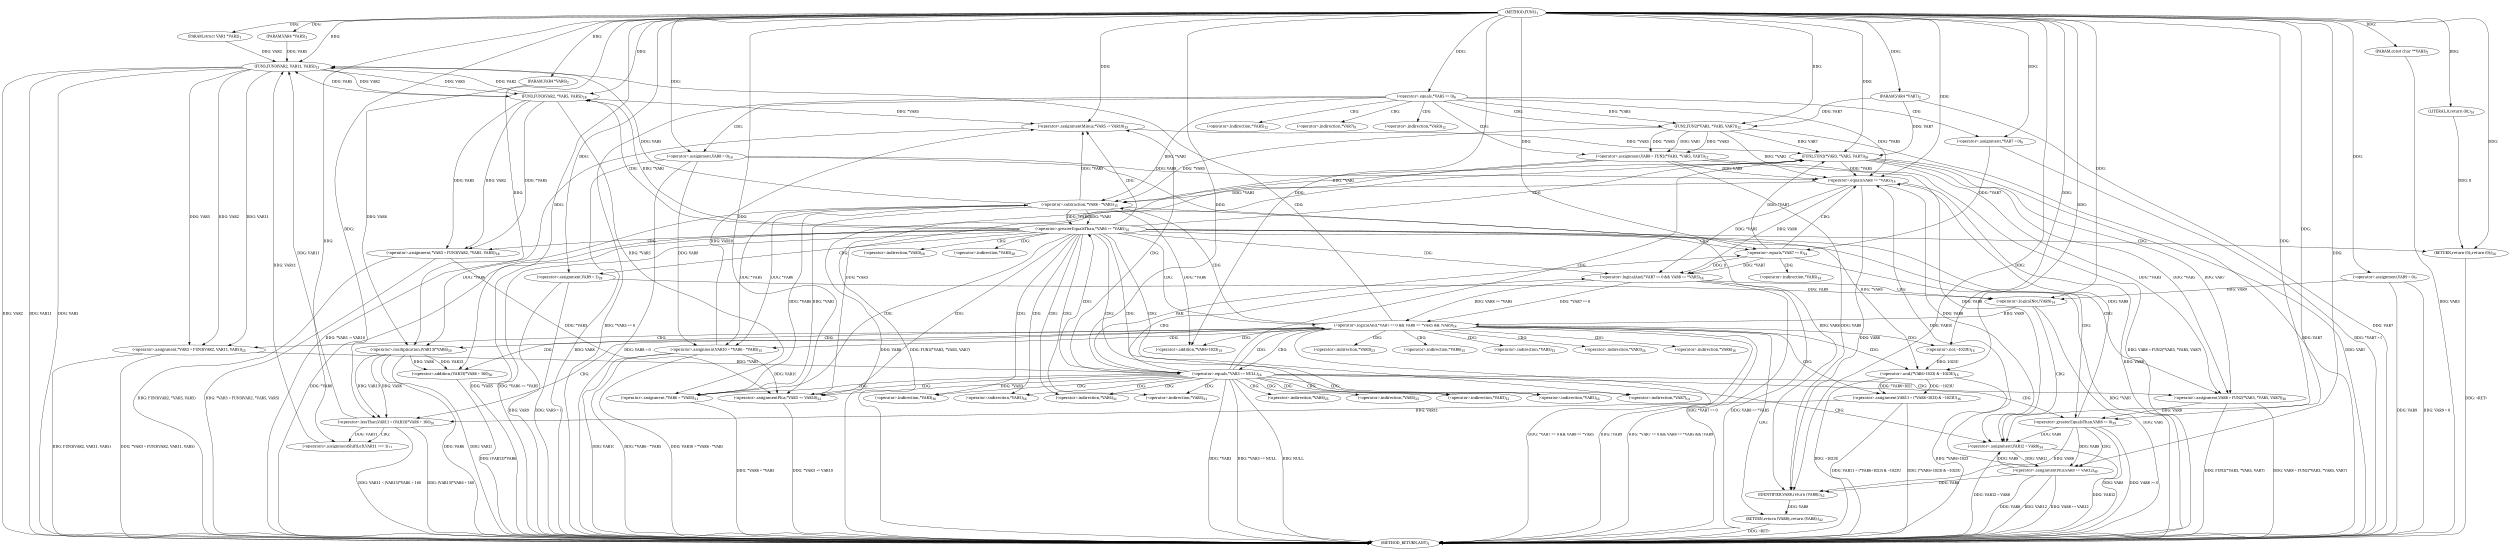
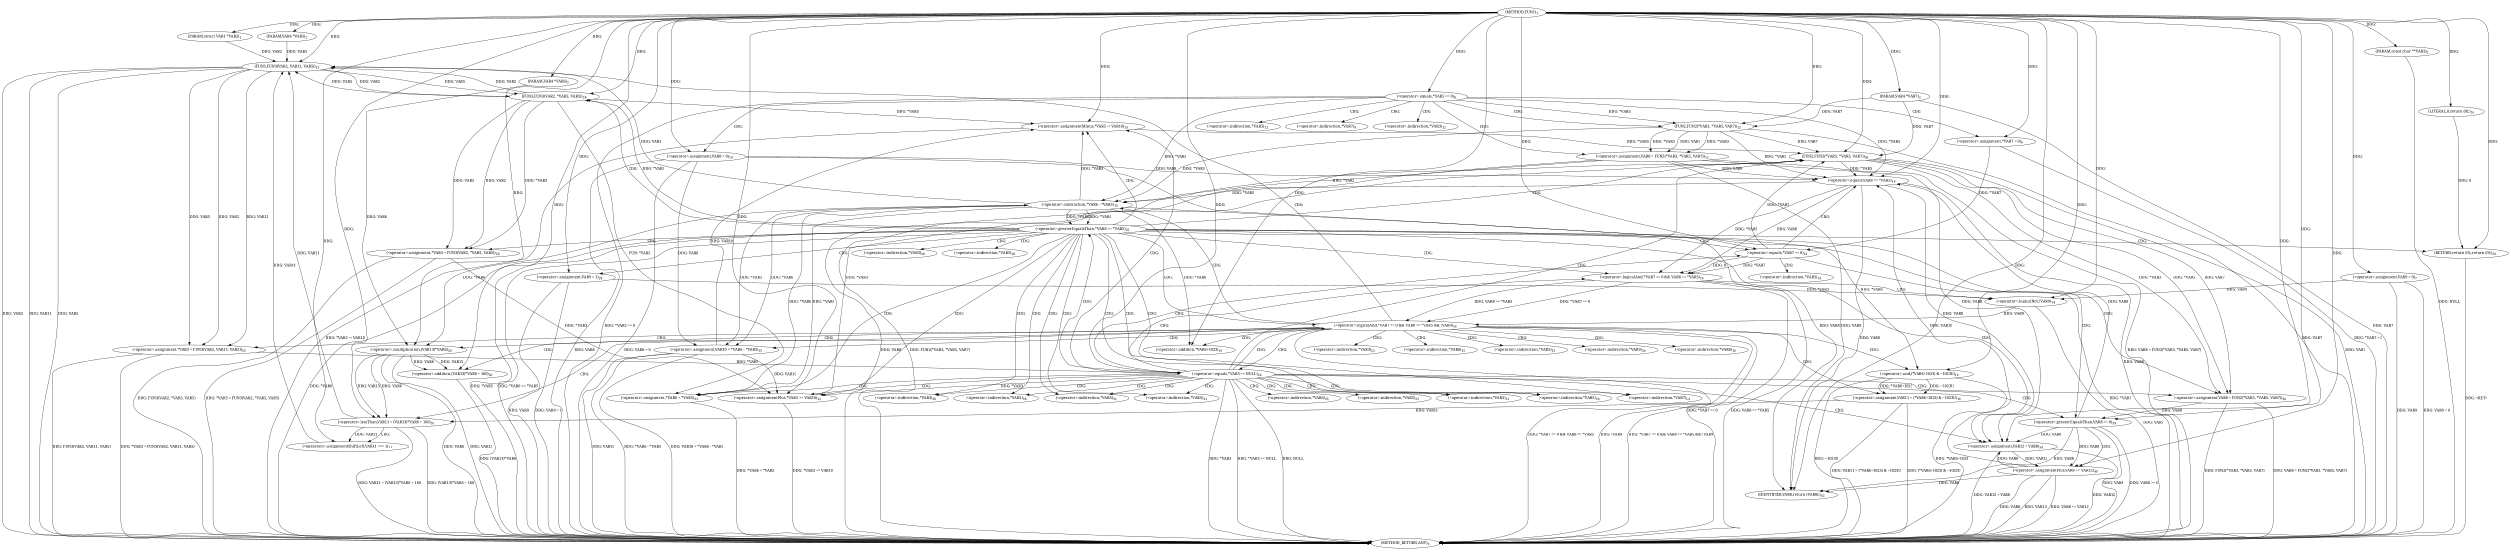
  digraph {
    fontname="Noto Serif"
    node [fontname="Noto Serif"]
    edge [fontname="Noto Serif"]
    n1 [label=<(METHOD,FUN1)<SUB>1</SUB>>]
    n2 [label=<(PARAM,struct VAR1 *VAR2)<SUB>1</SUB>>]
    n3 [label=<(PARAM,const char **VAR3)<SUB>2</SUB>>]
    n4 [label=<(PARAM,VAR4 *VAR5)<SUB>2</SUB>>]
    n5 [label=<(PARAM,VAR4 *VAR6)<SUB>2</SUB>>]
    n6 [label=<(PARAM,VAR4 *VAR7)<SUB>2</SUB>>]
    n7 [label=<(&lt;operator&gt;.assignment,VAR9 = 0)<SUB>7</SUB>>]
    n8 [label=<(&lt;operator&gt;.equals,*VAR5 == 0)<SUB>8</SUB>>]
    n9 [label=<(IDENTIFIER,VAR8,return (VAR8);)<SUB>42</SUB>>]
    n10 [label=<(&lt;operator&gt;.assignment,*VAR7 = 0)<SUB>9</SUB>>]
    n11 [label=<(&lt;operator&gt;.assignment,VAR8 = 0)<SUB>10</SUB>>]
    n12 [label=<(&lt;operator&gt;.assignmentPlus,*VAR3 += VAR10)<SUB>32</SUB>>]
    n13 [label=<(&lt;operator&gt;.assignmentMinus,*VAR5 -= VAR10)<SUB>33</SUB>>]
    n14 [label=<(&lt;operator&gt;.assignment,VAR12 = VAR8)<SUB>34</SUB>>]
    n15 [label=<(&lt;operator&gt;.logicalNot,!VAR9)<SUB>14</SUB>>]
    n16 [label=<(&lt;operator&gt;.lessThan,VAR11 &lt; (VAR13)*VAR6 + 160)<SUB>20</SUB>>]
    n17 [label=<(&lt;operator&gt;.equals,*VAR3 == NULL)<SUB>24</SUB>>]
    n18 [label=<(&lt;operator&gt;.greaterEqualsThan,VAR8 &gt;= 0)<SUB>39</SUB>>]
    n19 [label=<(&lt;operator&gt;.equals,*VAR7 == 0)<SUB>14</SUB>>]
    n20 [label=<(&lt;operator&gt;.equals,VAR8 == *VAR5)<SUB>14</SUB>>]
    n21 [label=<(&lt;operator&gt;.and,(*VAR6+1023) &amp; ~1023U)<SUB>16</SUB>>]
    n22 [label=<(&lt;operators&gt;.assignmentShiftLeft,VAR11 &lt;&lt;= 1)<SUB>21</SUB>>]
    n23 [label=<(FUN3,FUN3(VAR2, VAR11, VAR5))<SUB>23</SUB>>]
    n24 [label=<(&lt;operator&gt;.assignment,VAR9 = 1)<SUB>29</SUB>>]
    n25 [label=<(FUN2,FUN2(*VAR3, *VAR5, VAR7))<SUB>36</SUB>>]
    n26 [label=<(&lt;operator&gt;.assignmentPlus,VAR8 += VAR12)<SUB>40</SUB>>]
    n27 [label=<(FUN2,FUN2(*VAR3, *VAR5, VAR7))<SUB>12</SUB>>]
    n28 [label=<(&lt;operator&gt;.addition,*VAR6+1023)<SUB>16</SUB>>]
-   n29 [label=<(&lt;operator&gt;.not,~1023U)<SUB>16</SUB>>]
    n30 [label=<(&lt;operator&gt;.addition,(VAR13)*VAR6 + 160)<SUB>20</SUB>>]
    n31 [label=<(&lt;operator&gt;.multiplication,(VAR13)*VAR6)<SUB>20</SUB>>]
    n32 [label=<(RETURN,return (0);,return (0);)<SUB>26</SUB>>]
    n33 [label=<(FUN3,FUN3(VAR2, *VAR5, VAR5))<SUB>28</SUB>>]
    n34 [label=<(LITERAL,0,return (0);)<SUB>26</SUB>>]
    n35 [label=<(METHOD_RETURN,ANY)<SUB>1</SUB>>]
    n36 [label=<(&lt;operator&gt;.assignment,VAR8 = FUN2(*VAR3, *VAR5, VAR7))<SUB>12</SUB>>]
    n37 [label=<(&lt;operator&gt;.subtraction,*VAR6 - *VAR5)<SUB>15</SUB>>]
    n38 [label=<(&lt;operator&gt;.indirection,*VAR7)<SUB>9</SUB>>]
    n39 [label=<(&lt;operator&gt;.indirection,*VAR3)<SUB>12</SUB>>]
    n40 [label=<(&lt;operator&gt;.indirection,*VAR5)<SUB>12</SUB>>]
-   n41 [label=<(RETURN,return (VAR8);,return (VAR8);)<SUB>42</SUB>>]
    n42 [label=<(&lt;operator&gt;.assignment,VAR10 = *VAR6 - *VAR5)<SUB>15</SUB>>]
    n43 [label=<(&lt;operator&gt;.logicalAnd,*VAR7 == 0 &amp;&amp; VAR8 == *VAR5 &amp;&amp; !VAR9)<SUB>14</SUB>>]
    n44 [label=<(&lt;operator&gt;.assignment,*VAR6 = *VAR5)<SUB>31</SUB>>]
    n45 [label=<(&lt;operator&gt;.assignment,VAR8 = FUN2(*VAR3, *VAR5, VAR7))<SUB>36</SUB>>]
    n46 [label=<(&lt;operator&gt;.logicalAnd,*VAR7 == 0 &amp;&amp; VAR8 == *VAR5)<SUB>14</SUB>>]
    n47 [label=<(&lt;operator&gt;.greaterEqualsThan,*VAR6 &gt;= *VAR5)<SUB>25</SUB>>]
    n48 [label=<(&lt;operator&gt;.indirection,*VAR6)<SUB>31</SUB>>]
    n49 [label=<(&lt;operator&gt;.indirection,*VAR5)<SUB>31</SUB>>]
    n50 [label=<(&lt;operator&gt;.indirection,*VAR3)<SUB>32</SUB>>]
    n51 [label=<(&lt;operator&gt;.indirection,*VAR5)<SUB>33</SUB>>]
    n52 [label=<(&lt;operator&gt;.indirection,*VAR7)<SUB>14</SUB>>]
    n53 [label=<(&lt;operator&gt;.indirection,*VAR3)<SUB>36</SUB>>]
    n54 [label=<(&lt;operator&gt;.indirection,*VAR5)<SUB>36</SUB>>]
    n55 [label=<(&lt;operator&gt;.indirection,*VAR6)<SUB>25</SUB>>]
    n56 [label=<(&lt;operator&gt;.indirection,*VAR5)<SUB>25</SUB>>]
    n57 [label=<(&lt;operator&gt;.indirection,*VAR5)<SUB>14</SUB>>]
    n58 [label=<(&lt;operator&gt;.assignment,VAR11 = (*VAR6+1023) &amp; ~1023U)<SUB>16</SUB>>]
    n59 [label=<(&lt;operator&gt;.assignment,*VAR3 = FUN3(VAR2, VAR11, VAR5))<SUB>23</SUB>>]
    n60 [label=<(&lt;operator&gt;.assignment,*VAR3 = FUN3(VAR2, *VAR5, VAR5))<SUB>28</SUB>>]
    n61 [label=<(&lt;operator&gt;.indirection,*VAR3)<SUB>23</SUB>>]
    n62 [label=<(&lt;operator&gt;.indirection,*VAR6)<SUB>15</SUB>>]
    n63 [label=<(&lt;operator&gt;.indirection,*VAR5)<SUB>15</SUB>>]
    n64 [label=<(&lt;operator&gt;.indirection,*VAR3)<SUB>24</SUB>>]
    n65 [label=<(&lt;operator&gt;.indirection,*VAR6)<SUB>16</SUB>>]
    n66 [label=<(&lt;operator&gt;.indirection,*VAR3)<SUB>28</SUB>>]
    n67 [label=<(&lt;operator&gt;.indirection,*VAR5)<SUB>28</SUB>>]
    n1 -> n2 [label="DDG: "]
    n1 -> n3 [label="DDG: "]
    n1 -> n4 [label="DDG: "]
    n1 -> n5 [label="DDG: "]
    n1 -> n6 [label="DDG: "]
    n1 -> n7 [label="DDG: "]
    n1 -> n8 [label="DDG: "]
    n1 -> n9 [label="DDG: "]
    n1 -> n10 [label="DDG: "]
    n1 -> n11 [label="DDG: "]
    n1 -> n12 [label="DDG: "]
    n1 -> n13 [label="DDG: "]
    n1 -> n14 [label="DDG: "]
    n1 -> n15 [label="DDG: "]
    n1 -> n16 [label="DDG: "]
    n1 -> n17 [label="DDG: "]
    n1 -> n18 [label="DDG: "]
    n1 -> n19 [label="DDG: "]
    n1 -> n20 [label="DDG: "]
    n1 -> n21 [label="DDG: "]
    n1 -> n22 [label="DDG: "]
    n1 -> n23 [label="DDG: "]
    n1 -> n24 [label="DDG: "]
    n1 -> n25 [label="DDG: "]
    n1 -> n26 [label="DDG: "]
    n1 -> n27 [label="DDG: "]
    n1 -> n28 [label="DDG: "]
-   n1 -> n29 [label="DDG: "]
    n1 -> n30 [label="DDG: "]
    n1 -> n31 [label="DDG: "]
    n1 -> n32 [label="DDG: "]
    n1 -> n33 [label="DDG: "]
    n1 -> n34 [label="DDG: "]
    n2 -> n23 [label="DDG: VAR2"]
-   n3 -> n35 [label="DDG: VAR3"]
+   n3 -> n35 [label="DDG: NULL"]
    n4 -> n23 [label="DDG: VAR5"]
    n5 -> n31 [label="DDG: VAR6"]
    n6 -> n25 [label="DDG: VAR7"]
    n6 -> n27 [label="DDG: VAR7"]
    n6 -> n35 [label="DDG: VAR7"]
    n7 -> n15 [label="DDG: VAR9"]
    n7 -> n35 [label="DDG: VAR9"]
    n7 -> n35 [label="DDG: VAR9 = 0"]
    n8 -> n10 [label="CDG: "]
    n8 -> n11 [label="CDG: "]
    n8 -> n20 [label="DDG: *VAR5"]
    n8 -> n27 [label="DDG: *VAR5"]
    n8 -> n27 [label="CDG: "]
    n8 -> n35 [label="DDG: *VAR5 == 0"]
    n8 -> n36 [label="CDG: "]
    n8 -> n37 [label="DDG: *VAR5"]
    n8 -> n38 [label="CDG: "]
    n8 -> n39 [label="CDG: "]
    n8 -> n40 [label="CDG: "]
-   n9 -> n41 [label="DDG: VAR8"]
    n10 -> n19 [label="DDG: *VAR7"]
    n10 -> n35 [label="DDG: *VAR7 = 0"]
    n11 -> n9 [label="DDG: VAR8"]
    n11 -> n20 [label="DDG: VAR8"]
    n11 -> n35 [label="DDG: VAR8"]
    n11 -> n35 [label="DDG: VAR8 = 0"]
    n11 -> n42 [label="DDG: VAR8"]
    n12 -> n25 [label="DDG: *VAR3"]
    n12 -> n35 [label="DDG: *VAR3 += VAR10"]
    n13 -> n25 [label="DDG: *VAR5"]
    n13 -> n35 [label="DDG: *VAR5 -= VAR10"]
    n14 -> n26 [label="DDG: VAR12"]
    n14 -> n35 [label="DDG: VAR12"]
    n14 -> n35 [label="DDG: VAR12 = VAR8"]
    n15 -> n35 [label="DDG: VAR9"]
    n15 -> n43 [label="DDG: VAR9"]
    n16 -> n22 [label="DDG: VAR11"]
    n16 -> n22 [label="CDG: "]
    n16 -> n23 [label="DDG: VAR11"]
    n16 -> n35 [label="DDG: (VAR13)*VAR6 + 160"]
    n16 -> n35 [label="DDG: VAR11 &lt; (VAR13)*VAR6 + 160"]
    n17 -> n12 [label="DDG: *VAR3"]
    n17 -> n12 [label="CDG: "]
    n17 -> n13 [label="CDG: "]
    n17 -> n14 [label="CDG: "]
    n17 -> n18 [label="CDG: "]
-   n17 -> n19 [label="VAR: "]
+   n17 -> n19 [label="CDG: "]
    n17 -> n25 [label="CDG: "]
    n17 -> n35 [label="DDG: *VAR3"]
    n17 -> n35 [label="DDG: *VAR3 == NULL"]
    n17 -> n35 [label="DDG: NULL"]
    n17 -> n43 [label="CDG: "]
    n17 -> n44 [label="CDG: "]
    n17 -> n45 [label="CDG: "]
    n17 -> n46 [label="CDG: "]
    n17 -> n47 [label="CDG: "]
    n17 -> n48 [label="CDG: "]
    n17 -> n49 [label="CDG: "]
    n17 -> n50 [label="CDG: "]
    n17 -> n51 [label="CDG: "]
    n17 -> n52 [label="CDG: "]
    n17 -> n53 [label="CDG: "]
    n17 -> n54 [label="CDG: "]
    n17 -> n55 [label="CDG: "]
    n17 -> n56 [label="CDG: "]
    n18 -> n9 [label="DDG: VAR8"]
    n18 -> n14 [label="DDG: VAR8"]
    n18 -> n20 [label="DDG: VAR8"]
    n18 -> n26 [label="DDG: VAR8"]
    n18 -> n26 [label="CDG: "]
    n18 -> n35 [label="DDG: VAR8"]
    n18 -> n35 [label="DDG: VAR8 &gt;= 0"]
    n19 -> n20 [label="CDG: "]
    n19 -> n25 [label="DDG: *VAR7"]
    n19 -> n35 [label="DDG: *VAR7"]
    n19 -> n46 [label="DDG: *VAR7"]
    n19 -> n46 [label="DDG: 0"]
    n19 -> n57 [label="CDG: "]
    n20 -> n9 [label="DDG: VAR8"]
    n20 -> n14 [label="DDG: VAR8"]
    n20 -> n35 [label="DDG: VAR8"]
    n20 -> n37 [label="DDG: *VAR5"]
    n20 -> n46 [label="DDG: VAR8"]
    n20 -> n46 [label="DDG: *VAR5"]
    n21 -> n35 [label="DDG: *VAR6+1023"]
    n21 -> n35 [label="DDG: ~1023U"]
    n21 -> n58 [label="DDG: *VAR6+1023"]
    n21 -> n58 [label="DDG: ~1023U"]
    n22 -> n23 [label="DDG: VAR11"]
    n23 -> n33 [label="DDG: VAR2"]
    n23 -> n33 [label="DDG: VAR5"]
    n23 -> n35 [label="DDG: VAR2"]
    n23 -> n35 [label="DDG: VAR11"]
    n23 -> n35 [label="DDG: VAR5"]
    n23 -> n59 [label="DDG: VAR2"]
    n23 -> n59 [label="DDG: VAR11"]
    n23 -> n59 [label="DDG: VAR5"]
-   n24 -> n15 [label="DDG: VAR9"]
+   n24 -> n15 [label="DDG: *VAR3"]
    n24 -> n35 [label="DDG: VAR9"]
    n24 -> n35 [label="DDG: VAR9 = 1"]
    n25 -> n20 [label="DDG: *VAR5"]
    n25 -> n35 [label="DDG: VAR7"]
    n25 -> n37 [label="DDG: *VAR5"]
    n25 -> n45 [label="DDG: *VAR3"]
    n25 -> n45 [label="DDG: *VAR5"]
    n25 -> n45 [label="DDG: VAR7"]
    n26 -> n9 [label="DDG: VAR8"]
    n26 -> n14 [label="DDG: VAR8"]
    n26 -> n20 [label="DDG: VAR10"]
    n26 -> n35 [label="DDG: VAR8"]
    n26 -> n35 [label="DDG: VAR12"]
    n26 -> n35 [label="DDG: VAR8 += VAR12"]
    n27 -> n20 [label="DDG: *VAR5"]
    n27 -> n25 [label="DDG: VAR7"]
    n27 -> n35 [label="DDG: VAR7"]
    n27 -> n36 [label="DDG: *VAR3"]
    n27 -> n36 [label="DDG: *VAR5"]
    n27 -> n36 [label="DDG: VAR7"]
    n27 -> n37 [label="DDG: *VAR5"]
-   n29 -> n21 [label="DDG: 1023U"]
    n30 -> n35 [label="DDG: (VAR13)*VAR6"]
    n31 -> n16 [label="DDG: VAR13"]
    n31 -> n16 [label="DDG: VAR6"]
    n31 -> n30 [label="DDG: VAR13"]
    n31 -> n30 [label="DDG: VAR6"]
    n31 -> n35 [label="DDG: VAR6"]
    n31 -> n35 [label="DDG: VAR13"]
    n32 -> n35 [label="DDG: &lt;RET&gt;"]
    n33 -> n13 [label="DDG: *VAR5"]
    n33 -> n23 [label="DDG: VAR2"]
    n33 -> n23 [label="DDG: VAR5"]
-   n33 -> n44 [label="DDG: *VAR5"]
+   n33 -> n44 [label="FUN: *VAR5"]
    n33 -> n60 [label="DDG: VAR2"]
    n33 -> n60 [label="DDG: *VAR5"]
    n33 -> n60 [label="DDG: VAR5"]
    n34 -> n32 [label="DDG: 0"]
    n36 -> n9 [label="DDG: VAR8"]
    n36 -> n14 [label="DDG: VAR8"]
    n36 -> n20 [label="DDG: VAR8"]
    n36 -> n35 [label="DDG: VAR8"]
    n36 -> n35 [label="DDG: FUN2(*VAR3, *VAR5, VAR7)"]
    n36 -> n35 [label="DDG: VAR8 = FUN2(*VAR3, *VAR5, VAR7)"]
    n37 -> n13 [label="DDG: *VAR5"]
    n37 -> n21 [label="DDG: *VAR6"]
    n37 -> n23 [label="DDG: VAR5"]
    n37 -> n28 [label="DDG: *VAR6"]
    n37 -> n31 [label="DDG: *VAR6"]
    n37 -> n42 [label="DDG: *VAR6"]
    n37 -> n42 [label="DDG: *VAR5"]
    n37 -> n44 [label="DDG: *VAR5"]
    n37 -> n47 [label="DDG: *VAR6"]
    n37 -> n47 [label="DDG: *VAR5"]
-   n41 -> n35 [label="DDG: &lt;RET&gt;"]
    n42 -> n12 [label="DDG: VAR10"]
    n42 -> n13 [label="DDG: VAR10"]
    n42 -> n35 [label="DDG: VAR10"]
    n42 -> n35 [label="DDG: *VAR6 - *VAR5"]
    n42 -> n35 [label="DDG: VAR10 = *VAR6 - *VAR5"]
    n43 -> n16 [label="CDG: "]
    n43 -> n17 [label="CDG: "]
    n43 -> n21 [label="CDG: "]
    n43 -> n23 [label="CDG: "]
    n43 -> n28 [label="CDG: "]
-   n43 -> n29 [label="CDG: "]
    n43 -> n30 [label="CDG: "]
    n43 -> n31 [label="CDG: "]
    n43 -> n35 [label="DDG: *VAR7 == 0 &amp;&amp; VAR8 == *VAR5"]
    n43 -> n35 [label="DDG: !VAR9"]
    n43 -> n35 [label="DDG: *VAR7 == 0 &amp;&amp; VAR8 == *VAR5 &amp;&amp; !VAR9"]
    n43 -> n37 [label="CDG: "]
-   n43 -> n41 [label="CDG: "]
    n43 -> n42 [label="CDG: "]
    n43 -> n58 [label="CDG: "]
    n43 -> n59 [label="CDG: "]
    n43 -> n61 [label="CDG: "]
    n43 -> n62 [label="CDG: "]
    n43 -> n63 [label="CDG: "]
    n43 -> n64 [label="CDG: "]
    n43 -> n65 [label="CDG: "]
    n44 -> n35 [label="DDG: *VAR6 = *VAR5"]
    n44 -> n37 [label="DDG: *VAR6"]
    n45 -> n18 [label="DDG: VAR8"]
    n45 -> n35 [label="DDG: FUN2(*VAR3, *VAR5, VAR7)"]
    n45 -> n35 [label="DDG: VAR8 = FUN2(*VAR3, *VAR5, VAR7)"]
    n46 -> n15 [label="CDG: "]
    n46 -> n35 [label="DDG: *VAR7 == 0"]
    n46 -> n35 [label="DDG: VAR8 == *VAR5"]
    n46 -> n43 [label="DDG: *VAR7 == 0"]
    n46 -> n43 [label="DDG: VAR8 == *VAR5"]
    n47 -> n12 [label="CDG: "]
    n47 -> n13 [label="CDG: "]
-   n15 -> n14 [label="CDG: "]
+   n47 -> n14 [label="CDG: "]
    n47 -> n18 [label="CDG: "]
    n47 -> n19 [label="CDG: "]
    n47 -> n24 [label="CDG: "]
    n47 -> n25 [label="CDG: "]
    n47 -> n32 [label="CDG: "]
    n47 -> n33 [label="DDG: *VAR5"]
    n47 -> n33 [label="CDG: "]
    n47 -> n35 [label="DDG: *VAR6"]
    n47 -> n35 [label="DDG: *VAR5"]
    n47 -> n35 [label="DDG: *VAR6 &gt;= *VAR5"]
    n47 -> n43 [label="CDG: "]
    n47 -> n44 [label="CDG: "]
    n47 -> n45 [label="CDG: "]
    n47 -> n46 [label="CDG: "]
    n47 -> n48 [label="CDG: "]
    n47 -> n49 [label="CDG: "]
    n47 -> n50 [label="CDG: "]
    n47 -> n51 [label="CDG: "]
    n47 -> n52 [label="CDG: "]
    n47 -> n53 [label="CDG: "]
    n47 -> n54 [label="CDG: "]
    n47 -> n60 [label="CDG: "]
    n47 -> n66 [label="CDG: "]
    n47 -> n67 [label="CDG: "]
    n58 -> n16 [label="DDG: VAR11"]
    n58 -> n35 [label="DDG: (*VAR6+1023) &amp; ~1023U"]
    n58 -> n35 [label="DDG: VAR11 = (*VAR6+1023) &amp; ~1023U"]
    n59 -> n17 [label="DDG: *VAR3"]
    n59 -> n35 [label="DDG: FUN3(VAR2, VAR11, VAR5)"]
    n59 -> n35 [label="DDG: *VAR3 = FUN3(VAR2, VAR11, VAR5)"]
    n60 -> n12 [label="DDG: *VAR3"]
    n60 -> n35 [label="DDG: FUN3(VAR2, *VAR5, VAR5)"]
    n60 -> n35 [label="DDG: *VAR3 = FUN3(VAR2, *VAR5, VAR5)"]
  }
